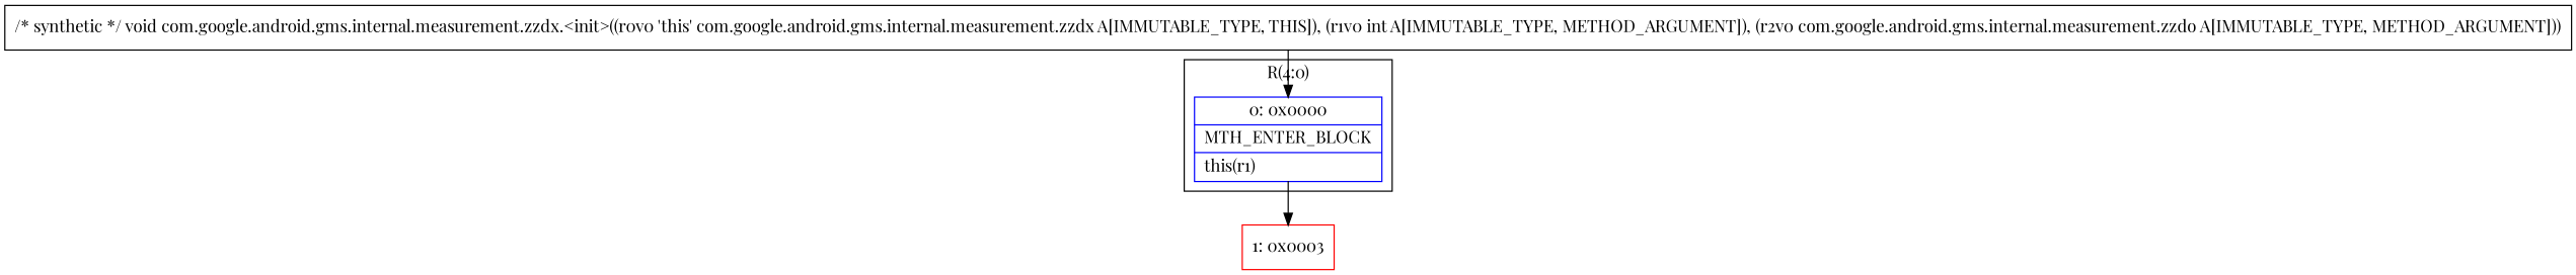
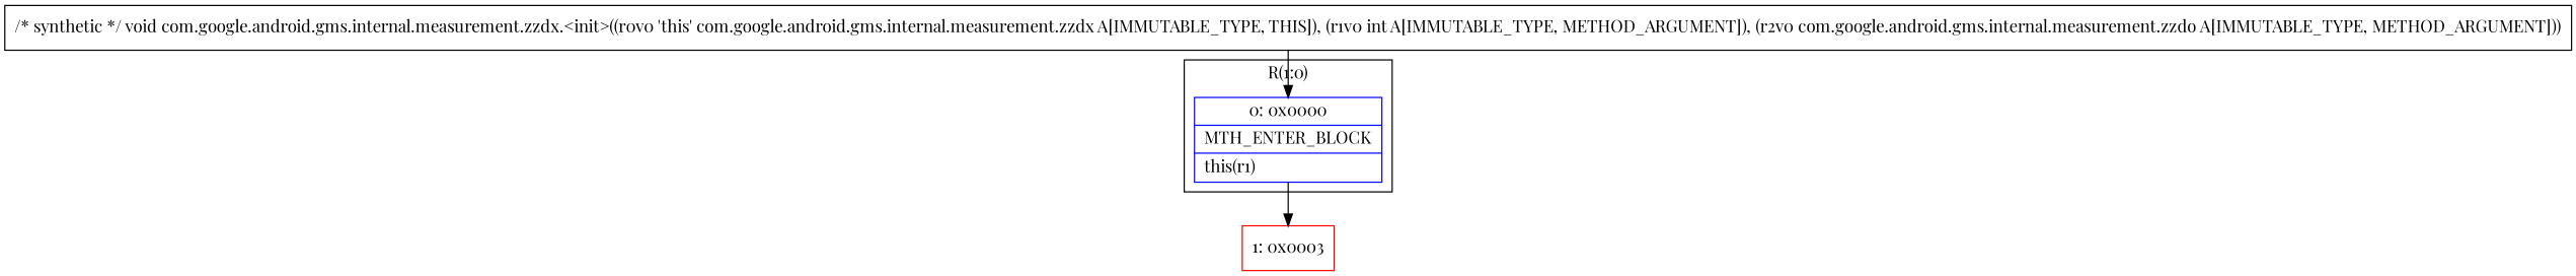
  digraph {
    fontname="Playfair Display"
    node [shape=record fontname="Playfair Display"]
    edge [fontname="Playfair Display"]
    n1 [color=blue label="{0\:\ 0x0000|MTH_ENTER_BLOCK\l|this(r1)\l}"]
    n2 [color=red label="{1\:\ 0x0003}"]
    n3 [label="{\/* synthetic *\/ void com.google.android.gms.internal.measurement.zzdx.\<init\>((r0v0 'this' com.google.android.gms.internal.measurement.zzdx A[IMMUTABLE_TYPE, THIS]), (r1v0 int A[IMMUTABLE_TYPE, METHOD_ARGUMENT]), (r2v0 com.google.android.gms.internal.measurement.zzdo A[IMMUTABLE_TYPE, METHOD_ARGUMENT])) }"]
    subgraph cluster_1 {
-     label="R(4:0)"
+     label="R(1:0)"
      n1
    }
    n1 -> n2
    n3 -> n1
  }
